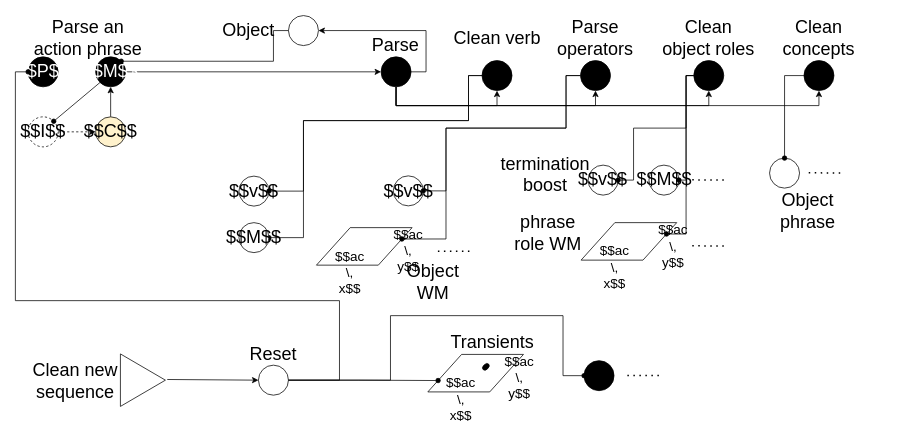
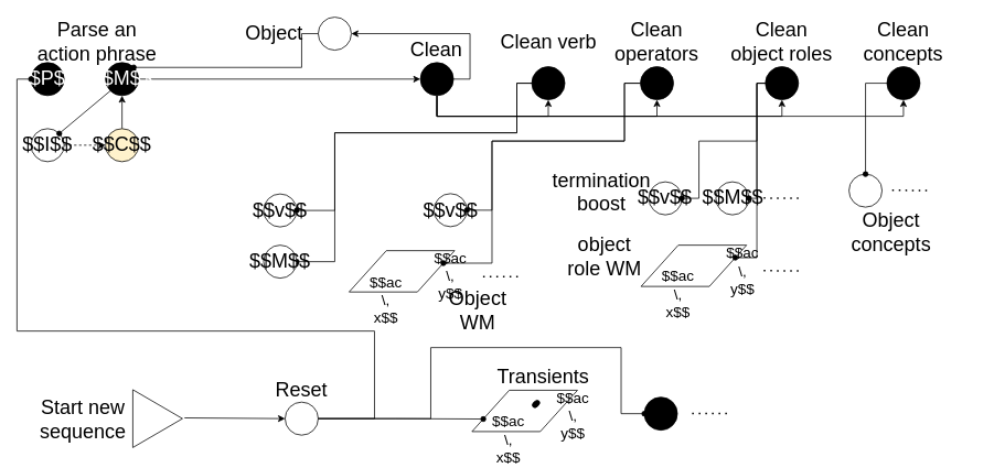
  <mxCell id="0" />
  <mxCell id="1" parent="0" />
  <mxCell id="2" style="edgeStyle=orthogonalEdgeStyle;rounded=0;orthogonalLoop=1;jettySize=auto;html=1;exitX=1;exitY=0.5;exitDx=0;exitDy=0;entryX=0;entryY=0.5;entryDx=0;entryDy=0;fontSize=24;dashed=1;" edge="1" parent="1" source="3" target="5"><mxGeometry relative="1" as="geometry" /></mxCell>
- <mxCell id="3" value="&lt;font style=&quot;font-size: 24px&quot;&gt;$$I$$&lt;/font&gt;" style="ellipse;whiteSpace=wrap;html=1;aspect=fixed;fillColor=none;dashed=1;" vertex="1" parent="1"><mxGeometry x="37" y="155" width="40" height="40" as="geometry" /></mxCell>
+ <mxCell id="3" value="&lt;font style=&quot;font-size: 24px&quot;&gt;$$I$$&lt;/font&gt;" style="ellipse;whiteSpace=wrap;html=1;aspect=fixed;fillColor=none;" vertex="1" parent="1"><mxGeometry x="37" y="155" width="40" height="40" as="geometry" /></mxCell>
  <mxCell id="4" style="edgeStyle=orthogonalEdgeStyle;rounded=0;orthogonalLoop=1;jettySize=auto;html=1;exitX=0.5;exitY=0;exitDx=0;exitDy=0;entryX=0.5;entryY=1;entryDx=0;entryDy=0;fontSize=24;" edge="1" parent="1" source="5" target="9"><mxGeometry relative="1" as="geometry" /></mxCell>
  <mxCell id="5" value="&lt;font style=&quot;font-size: 24px&quot;&gt;$$C$$&lt;/font&gt;" style="ellipse;whiteSpace=wrap;html=1;aspect=fixed;fillColor=#fff2cc;" vertex="1" parent="1"><mxGeometry x="127" y="155" width="40" height="40" as="geometry" /></mxCell>
  <mxCell id="6" value="&lt;font style=&quot;font-size: 24px&quot; color=&quot;#FFFFFF&quot;&gt;$$P$$&lt;/font&gt;" style="ellipse;whiteSpace=wrap;html=1;aspect=fixed;fillColor=#000000;" vertex="1" parent="1"><mxGeometry x="37" y="75" width="40" height="40" as="geometry" /></mxCell>
  <mxCell id="7" style="rounded=0;orthogonalLoop=1;jettySize=auto;html=1;exitX=0;exitY=1;exitDx=0;exitDy=0;entryX=1;entryY=0;entryDx=0;entryDy=0;fontSize=24;endArrow=oval;endFill=1;" edge="1" parent="1" source="9" target="3"><mxGeometry relative="1" as="geometry" /></mxCell>
  <mxCell id="8" style="edgeStyle=orthogonalEdgeStyle;rounded=0;orthogonalLoop=1;jettySize=auto;html=1;exitX=1;exitY=0.5;exitDx=0;exitDy=0;entryX=0;entryY=0.5;entryDx=0;entryDy=0;" edge="1" parent="1" source="9" target="16"><mxGeometry relative="1" as="geometry"><mxPoint x="367" y="95" as="targetPoint" /></mxGeometry></mxCell>
  <mxCell id="9" value="&lt;font style=&quot;font-size: 24px&quot; color=&quot;#FFFFFF&quot;&gt;$$M$$&lt;/font&gt;" style="ellipse;whiteSpace=wrap;html=1;aspect=fixed;fillColor=#000000;" vertex="1" parent="1"><mxGeometry x="127" y="75" width="40" height="40" as="geometry" /></mxCell>
  <mxCell id="10" value="Parse an action phrase" style="text;html=1;strokeColor=none;fillColor=none;align=center;verticalAlign=middle;whiteSpace=wrap;rounded=0;fontFamily=Helvetica;fontSize=24;fontColor=default;" vertex="1" parent="1"><mxGeometry x="37" y="35" width="160" height="30" as="geometry" /></mxCell>
  <mxCell id="11" style="edgeStyle=orthogonalEdgeStyle;rounded=0;orthogonalLoop=1;jettySize=auto;html=1;exitX=1;exitY=0.5;exitDx=0;exitDy=0;entryX=1;entryY=0.5;entryDx=0;entryDy=0;" edge="1" parent="1" source="16" target="58"><mxGeometry relative="1" as="geometry"><mxPoint x="517" y="40" as="targetPoint" /></mxGeometry></mxCell>
  <mxCell id="12" style="edgeStyle=orthogonalEdgeStyle;rounded=0;orthogonalLoop=1;jettySize=auto;html=1;exitX=0.5;exitY=1;exitDx=0;exitDy=0;entryX=0.5;entryY=1;entryDx=0;entryDy=0;endArrow=classic;endFill=1;" edge="1" parent="1" source="16" target="20"><mxGeometry relative="1" as="geometry" /></mxCell>
  <mxCell id="13" style="edgeStyle=orthogonalEdgeStyle;rounded=0;orthogonalLoop=1;jettySize=auto;html=1;exitX=0.5;exitY=1;exitDx=0;exitDy=0;entryX=0.5;entryY=1;entryDx=0;entryDy=0;endArrow=classic;endFill=1;" edge="1" parent="1" source="16" target="25"><mxGeometry relative="1" as="geometry" /></mxCell>
  <mxCell id="14" style="edgeStyle=orthogonalEdgeStyle;rounded=0;orthogonalLoop=1;jettySize=auto;html=1;exitX=0.5;exitY=1;exitDx=0;exitDy=0;entryX=0.5;entryY=1;entryDx=0;entryDy=0;endArrow=classic;endFill=1;" edge="1" parent="1" source="16" target="34"><mxGeometry relative="1" as="geometry" /></mxCell>
  <mxCell id="15" style="edgeStyle=orthogonalEdgeStyle;rounded=0;orthogonalLoop=1;jettySize=auto;html=1;exitX=0.5;exitY=1;exitDx=0;exitDy=0;entryX=0.5;entryY=1;entryDx=0;entryDy=0;endArrow=classic;endFill=1;" edge="1" parent="1" source="16" target="44"><mxGeometry relative="1" as="geometry" /></mxCell>
  <mxCell id="16" value="" style="ellipse;whiteSpace=wrap;html=1;aspect=fixed;fillColor=#000000;" vertex="1" parent="1"><mxGeometry x="507.44" y="75" width="40" height="40" as="geometry" /></mxCell>
- <mxCell id="17" value="Parse" style="text;html=1;strokeColor=none;fillColor=none;align=center;verticalAlign=middle;whiteSpace=wrap;rounded=0;fontFamily=Helvetica;fontSize=24;fontColor=default;" vertex="1" parent="1"><mxGeometry x="447.44" y="45" width="160" height="30" as="geometry" /></mxCell>
+ <mxCell id="17" value="Clean" style="text;html=1;strokeColor=none;fillColor=none;align=center;verticalAlign=middle;whiteSpace=wrap;rounded=0;fontFamily=Helvetica;fontSize=24;fontColor=default;" vertex="1" parent="1"><mxGeometry x="447.44" y="45" width="160" height="30" as="geometry" /></mxCell>
  <mxCell id="18" style="edgeStyle=orthogonalEdgeStyle;rounded=0;orthogonalLoop=1;jettySize=auto;html=1;exitX=0;exitY=0.5;exitDx=0;exitDy=0;entryX=1;entryY=0.5;entryDx=0;entryDy=0;endArrow=oval;endFill=1;" edge="1" parent="1" source="20" target="23"><mxGeometry relative="1" as="geometry"><Array as="points"><mxPoint x="624" y="100" /><mxPoint x="624" y="160" /><mxPoint x="404" y="160" /><mxPoint x="404" y="254" /></Array></mxGeometry></mxCell>
  <mxCell id="19" style="edgeStyle=orthogonalEdgeStyle;rounded=0;orthogonalLoop=1;jettySize=auto;html=1;exitX=0;exitY=0.5;exitDx=0;exitDy=0;entryX=1;entryY=0.5;entryDx=0;entryDy=0;endArrow=oval;endFill=1;" edge="1" parent="1" source="20" target="22"><mxGeometry relative="1" as="geometry"><Array as="points"><mxPoint x="624" y="100" /><mxPoint x="624" y="160" /><mxPoint x="404" y="160" /><mxPoint x="404" y="316" /></Array></mxGeometry></mxCell>
  <mxCell id="20" value="" style="ellipse;whiteSpace=wrap;html=1;aspect=fixed;fillColor=#000000;" vertex="1" parent="1"><mxGeometry x="642" y="80" width="40" height="40" as="geometry" /></mxCell>
  <mxCell id="21" value="Clean verb" style="text;html=1;strokeColor=none;fillColor=none;align=center;verticalAlign=middle;whiteSpace=wrap;rounded=0;fontFamily=Helvetica;fontSize=24;fontColor=default;" vertex="1" parent="1"><mxGeometry x="588.5" y="35" width="147" height="30" as="geometry" /></mxCell>
  <mxCell id="22" value="&lt;font style=&quot;font-size: 24px&quot;&gt;$$M$$&lt;/font&gt;" style="ellipse;whiteSpace=wrap;html=1;aspect=fixed;" vertex="1" parent="1"><mxGeometry x="318" y="296" width="40" height="40" as="geometry" /></mxCell>
  <mxCell id="23" value="&lt;font style=&quot;font-size: 24px&quot;&gt;$$v$$&lt;/font&gt;" style="ellipse;whiteSpace=wrap;html=1;aspect=fixed;fillColor=none;" vertex="1" parent="1"><mxGeometry x="318" y="234" width="40" height="40" as="geometry" /></mxCell>
  <mxCell id="24" style="edgeStyle=orthogonalEdgeStyle;rounded=0;orthogonalLoop=1;jettySize=auto;html=1;exitX=0;exitY=0.5;exitDx=0;exitDy=0;entryX=1;entryY=0.5;entryDx=0;entryDy=0;endArrow=oval;endFill=1;" edge="1" parent="1" source="25" target="32"><mxGeometry relative="1" as="geometry"><Array as="points"><mxPoint x="754" y="100" /><mxPoint x="754" y="170" /><mxPoint x="594" y="170" /><mxPoint x="594" y="254" /></Array></mxGeometry></mxCell>
  <mxCell id="25" value="" style="ellipse;whiteSpace=wrap;html=1;aspect=fixed;fillColor=#000000;" vertex="1" parent="1"><mxGeometry x="773.28" y="80" width="40" height="40" as="geometry" /></mxCell>
- <mxCell id="26" value="Parse operators " style="text;html=1;strokeColor=none;fillColor=none;align=center;verticalAlign=middle;whiteSpace=wrap;rounded=0;fontFamily=Helvetica;fontSize=24;fontColor=default;" vertex="1" parent="1"><mxGeometry x="752.28" y="35" width="82" height="30" as="geometry" /></mxCell>
+ <mxCell id="26" value="Clean operators " style="text;html=1;strokeColor=none;fillColor=none;align=center;verticalAlign=middle;whiteSpace=wrap;rounded=0;fontFamily=Helvetica;fontSize=24;fontColor=default;" vertex="1" parent="1"><mxGeometry x="752.28" y="35" width="82" height="30" as="geometry" /></mxCell>
  <mxCell id="27" value="" style="shape=parallelogram;perimeter=parallelogramPerimeter;whiteSpace=wrap;html=1;fixedSize=1;fontFamily=Courier New;fontSize=9;size=45;fillColor=default;strokeColor=#000000;" vertex="1" parent="1"><mxGeometry x="421.31" y="302.67" width="127.5" height="50" as="geometry" /></mxCell>
  <mxCell id="28" value="&lt;font style=&quot;font-size: 18px&quot; face=&quot;Helvetica&quot;&gt;$$ac \, x$$&lt;/font&gt;" style="text;html=1;strokeColor=none;fillColor=none;align=center;verticalAlign=middle;whiteSpace=wrap;rounded=0;fontFamily=Courier New;fontSize=9;" vertex="1" parent="1"><mxGeometry x="445.75" y="352.67" width="40" height="20" as="geometry" /></mxCell>
  <mxCell id="29" value="&lt;font style=&quot;font-size: 18px&quot; face=&quot;Helvetica&quot;&gt;$$ac \, y$$&lt;/font&gt;" style="text;html=1;strokeColor=none;fillColor=none;align=center;verticalAlign=middle;whiteSpace=wrap;rounded=0;fontFamily=Courier New;fontSize=9;rotation=0;" vertex="1" parent="1"><mxGeometry x="523.75" y="324.33" width="40" height="20" as="geometry" /></mxCell>
  <mxCell id="30" value="&lt;div&gt;&lt;font style=&quot;font-size: 24px&quot;&gt;Object WM&lt;br&gt;&lt;/font&gt;&lt;/div&gt;" style="text;html=1;strokeColor=none;fillColor=none;align=center;verticalAlign=middle;whiteSpace=wrap;rounded=0;" vertex="1" parent="1"><mxGeometry x="523.75" y="360.67" width="106" height="29" as="geometry" /></mxCell>
  <mxCell id="31" value="" style="endArrow=none;dashed=1;html=1;dashPattern=1 3;strokeWidth=2;rounded=0;" edge="1" parent="1"><mxGeometry width="50" height="50" relative="1" as="geometry"><mxPoint x="583.22" y="334.04" as="sourcePoint" /><mxPoint x="625.22" y="334.3" as="targetPoint" /></mxGeometry></mxCell>
  <mxCell id="32" value="&lt;font style=&quot;font-size: 24px&quot;&gt;$$v$$&lt;/font&gt;" style="ellipse;whiteSpace=wrap;html=1;aspect=fixed;fillColor=none;" vertex="1" parent="1"><mxGeometry x="523.75" y="233.67" width="40" height="40" as="geometry" /></mxCell>
  <mxCell id="33" style="edgeStyle=orthogonalEdgeStyle;rounded=0;orthogonalLoop=1;jettySize=auto;html=1;exitX=0;exitY=0.5;exitDx=0;exitDy=0;entryX=1;entryY=0.5;entryDx=0;entryDy=0;endArrow=oval;endFill=1;" edge="1" parent="1" source="34" target="41"><mxGeometry relative="1" as="geometry"><Array as="points"><mxPoint x="914" y="100" /><mxPoint x="914" y="170" /><mxPoint x="844" y="170" /><mxPoint x="844" y="239" /></Array></mxGeometry></mxCell>
  <mxCell id="34" value="" style="ellipse;whiteSpace=wrap;html=1;aspect=fixed;fillColor=#000000;" vertex="1" parent="1"><mxGeometry x="924.28" y="80" width="40" height="40" as="geometry" /></mxCell>
  <mxCell id="35" value="&lt;div&gt;Clean &lt;br&gt;&lt;/div&gt;&lt;div&gt;object roles &lt;/div&gt;" style="text;html=1;strokeColor=none;fillColor=none;align=center;verticalAlign=middle;whiteSpace=wrap;rounded=0;fontFamily=Helvetica;fontSize=24;fontColor=default;" vertex="1" parent="1"><mxGeometry x="849.28" y="35" width="190" height="30" as="geometry" /></mxCell>
  <mxCell id="36" value="" style="shape=parallelogram;perimeter=parallelogramPerimeter;whiteSpace=wrap;html=1;fixedSize=1;fontFamily=Courier New;fontSize=9;size=45;fillColor=default;strokeColor=#000000;" vertex="1" parent="1"><mxGeometry x="774.06" y="296" width="127.5" height="50" as="geometry" /></mxCell>
  <mxCell id="37" value="&lt;font style=&quot;font-size: 18px&quot; face=&quot;Helvetica&quot;&gt;$$ac \, x$$&lt;/font&gt;" style="text;html=1;strokeColor=none;fillColor=none;align=center;verticalAlign=middle;whiteSpace=wrap;rounded=0;fontFamily=Courier New;fontSize=9;" vertex="1" parent="1"><mxGeometry x="798.5" y="346" width="40" height="20" as="geometry" /></mxCell>
  <mxCell id="38" value="&lt;font style=&quot;font-size: 18px&quot; face=&quot;Helvetica&quot;&gt;$$ac \, y$$&lt;/font&gt;" style="text;html=1;strokeColor=none;fillColor=none;align=center;verticalAlign=middle;whiteSpace=wrap;rounded=0;fontFamily=Courier New;fontSize=9;rotation=0;" vertex="1" parent="1"><mxGeometry x="876.5" y="317.67" width="40" height="20" as="geometry" /></mxCell>
- <mxCell id="39" value="&lt;div&gt;&lt;font style=&quot;font-size: 24px&quot;&gt;phrase role WM&lt;br&gt;&lt;/font&gt;&lt;/div&gt;" style="text;html=1;strokeColor=none;fillColor=none;align=center;verticalAlign=middle;whiteSpace=wrap;rounded=0;" vertex="1" parent="1"><mxGeometry x="677.44" y="295.33" width="106" height="29" as="geometry" /></mxCell>
+ <mxCell id="39" value="&lt;div&gt;&lt;font style=&quot;font-size: 24px&quot;&gt;object role WM&lt;br&gt;&lt;/font&gt;&lt;/div&gt;" style="text;html=1;strokeColor=none;fillColor=none;align=center;verticalAlign=middle;whiteSpace=wrap;rounded=0;" vertex="1" parent="1"><mxGeometry x="677.44" y="295.33" width="106" height="29" as="geometry" /></mxCell>
  <mxCell id="40" value="" style="endArrow=none;dashed=1;html=1;dashPattern=1 3;strokeWidth=2;rounded=0;" edge="1" parent="1"><mxGeometry width="50" height="50" relative="1" as="geometry"><mxPoint x="922.28" y="326.91" as="sourcePoint" /><mxPoint x="964.28" y="327.17" as="targetPoint" /></mxGeometry></mxCell>
  <mxCell id="41" value="&lt;font style=&quot;font-size: 24px&quot;&gt;$$v$$&lt;/font&gt;" style="ellipse;whiteSpace=wrap;html=1;aspect=fixed;fillColor=none;" vertex="1" parent="1"><mxGeometry x="783.44" y="219.34" width="40" height="40" as="geometry" /></mxCell>
  <mxCell id="42" value="termination boost" style="text;html=1;strokeColor=none;fillColor=none;align=center;verticalAlign=middle;whiteSpace=wrap;rounded=0;fontFamily=Helvetica;fontSize=24;fontColor=default;" vertex="1" parent="1"><mxGeometry x="652.78" y="210" width="147" height="43.33" as="geometry" /></mxCell>
  <mxCell id="43" style="edgeStyle=orthogonalEdgeStyle;rounded=0;orthogonalLoop=1;jettySize=auto;html=1;exitX=0;exitY=0.5;exitDx=0;exitDy=0;entryX=0.5;entryY=0;entryDx=0;entryDy=0;fontColor=#FFFFFF;endArrow=oval;endFill=1;" edge="1" parent="1" source="44" target="48"><mxGeometry relative="1" as="geometry" /></mxCell>
  <mxCell id="44" value="" style="ellipse;whiteSpace=wrap;html=1;aspect=fixed;fillColor=#000000;" vertex="1" parent="1"><mxGeometry x="1071.14" y="80" width="40" height="40" as="geometry" /></mxCell>
  <mxCell id="45" value="&lt;div&gt;Clean &lt;br&gt;&lt;/div&gt;&lt;div&gt;concepts &lt;/div&gt;" style="text;html=1;strokeColor=none;fillColor=none;align=center;verticalAlign=middle;whiteSpace=wrap;rounded=0;fontFamily=Helvetica;fontSize=24;fontColor=default;" vertex="1" parent="1"><mxGeometry x="1003.28" y="35" width="175.72" height="30" as="geometry" /></mxCell>
  <mxCell id="46" value="&lt;font style=&quot;font-size: 24px&quot;&gt;$$M$$&lt;/font&gt;" style="ellipse;whiteSpace=wrap;html=1;aspect=fixed;" vertex="1" parent="1"><mxGeometry x="864.5" y="219.34" width="40" height="40" as="geometry" /></mxCell>
  <mxCell id="47" value="" style="endArrow=none;dashed=1;html=1;dashPattern=1 3;strokeWidth=2;rounded=0;" edge="1" parent="1"><mxGeometry width="50" height="50" relative="1" as="geometry"><mxPoint x="922.28" y="238.97" as="sourcePoint" /><mxPoint x="964.28" y="239.23" as="targetPoint" /></mxGeometry></mxCell>
  <mxCell id="48" value="" style="ellipse;whiteSpace=wrap;html=1;aspect=fixed;fillColor=none;" vertex="1" parent="1"><mxGeometry x="1025.28" y="210" width="40" height="40" as="geometry" /></mxCell>
  <mxCell id="49" value="" style="endArrow=none;dashed=1;html=1;dashPattern=1 3;strokeWidth=2;rounded=0;" edge="1" parent="1"><mxGeometry width="50" height="50" relative="1" as="geometry"><mxPoint x="1077.5" y="229.58" as="sourcePoint" /><mxPoint x="1119.5" y="229.84" as="targetPoint" /></mxGeometry></mxCell>
- <mxCell id="50" value="Object phrase" style="text;html=1;strokeColor=none;fillColor=none;align=center;verticalAlign=middle;whiteSpace=wrap;rounded=0;fontFamily=Helvetica;fontSize=24;fontColor=default;" vertex="1" parent="1"><mxGeometry x="1003.28" y="259.34" width="147" height="43.33" as="geometry" /></mxCell>
+ <mxCell id="50" value="Object concepts" style="text;html=1;strokeColor=none;fillColor=none;align=center;verticalAlign=middle;whiteSpace=wrap;rounded=0;fontFamily=Helvetica;fontSize=24;fontColor=default;" vertex="1" parent="1"><mxGeometry x="1003.28" y="259.34" width="147" height="43.33" as="geometry" /></mxCell>
  <mxCell id="51" value="" style="endArrow=classic;html=1;rounded=0;entryX=0;entryY=0.5;entryDx=0;entryDy=0;" edge="1" parent="1" target="53"><mxGeometry width="50" height="50" relative="1" as="geometry"><mxPoint x="222.44" y="505.09" as="sourcePoint" /><mxPoint x="370" y="505" as="targetPoint" /></mxGeometry></mxCell>
  <mxCell id="52" style="edgeStyle=orthogonalEdgeStyle;rounded=0;orthogonalLoop=1;jettySize=auto;html=1;exitX=1;exitY=0.5;exitDx=0;exitDy=0;entryX=0;entryY=0.5;entryDx=0;entryDy=0;endArrow=oval;endFill=1;" edge="1" parent="1" source="53" target="6"><mxGeometry relative="1" as="geometry"><Array as="points"><mxPoint x="452" y="506" /><mxPoint x="452" y="400" /><mxPoint x="20" y="400" /><mxPoint x="20" y="95" /></Array></mxGeometry></mxCell>
  <mxCell id="53" value="" style="ellipse;whiteSpace=wrap;html=1;aspect=fixed;fillColor=none;" vertex="1" parent="1"><mxGeometry x="344" y="486" width="40" height="40" as="geometry" /></mxCell>
  <mxCell id="54" value="" style="triangle;whiteSpace=wrap;html=1;fillColor=none;" vertex="1" parent="1"><mxGeometry x="160" y="471" width="60" height="70" as="geometry" /></mxCell>
- <mxCell id="55" value="Clean new sequence" style="text;html=1;strokeColor=none;fillColor=none;align=center;verticalAlign=middle;whiteSpace=wrap;rounded=0;fontFamily=Helvetica;fontSize=24;fontColor=default;" vertex="1" parent="1"><mxGeometry x="20" y="491.66" width="160" height="30" as="geometry" /></mxCell>
+ <mxCell id="55" value="Start new sequence" style="text;html=1;strokeColor=none;fillColor=none;align=center;verticalAlign=middle;whiteSpace=wrap;rounded=0;fontFamily=Helvetica;fontSize=24;fontColor=default;" vertex="1" parent="1"><mxGeometry x="20" y="491.66" width="160" height="30" as="geometry" /></mxCell>
  <mxCell id="56" value="Reset" style="text;html=1;strokeColor=none;fillColor=none;align=center;verticalAlign=middle;whiteSpace=wrap;rounded=0;fontFamily=Helvetica;fontSize=24;fontColor=default;" vertex="1" parent="1"><mxGeometry x="284" y="456" width="160" height="30" as="geometry" /></mxCell>
  <mxCell id="57" style="edgeStyle=orthogonalEdgeStyle;rounded=0;orthogonalLoop=1;jettySize=auto;html=1;exitX=0;exitY=0.5;exitDx=0;exitDy=0;entryX=1;entryY=0;entryDx=0;entryDy=0;endArrow=oval;endFill=1;" edge="1" parent="1" source="58" target="9"><mxGeometry relative="1" as="geometry"><Array as="points"><mxPoint x="364" y="40" /><mxPoint x="364" y="81" /></Array></mxGeometry></mxCell>
  <mxCell id="58" value="" style="ellipse;whiteSpace=wrap;html=1;aspect=fixed;fillColor=none;" vertex="1" parent="1"><mxGeometry x="384" width="40" height="40" as="geometry" y="20" /></mxCell>
  <mxCell id="59" value="" style="shape=parallelogram;perimeter=parallelogramPerimeter;whiteSpace=wrap;html=1;fixedSize=1;fontFamily=Courier New;fontSize=9;size=45;fillColor=default;strokeColor=#000000;" vertex="1" parent="1"><mxGeometry x="569.78" y="471.66" width="127.5" height="50" as="geometry" /></mxCell>
  <mxCell id="60" value="&lt;font style=&quot;font-size: 18px&quot; face=&quot;Helvetica&quot;&gt;$$ac \, x$$&lt;/font&gt;" style="text;html=1;strokeColor=none;fillColor=none;align=center;verticalAlign=middle;whiteSpace=wrap;rounded=0;fontFamily=Courier New;fontSize=9;" vertex="1" parent="1"><mxGeometry x="594.22" y="521.66" width="40" height="20" as="geometry" /></mxCell>
  <mxCell id="61" value="&lt;font style=&quot;font-size: 18px&quot; face=&quot;Helvetica&quot;&gt;$$ac \, y$$&lt;/font&gt;" style="text;html=1;strokeColor=none;fillColor=none;align=center;verticalAlign=middle;whiteSpace=wrap;rounded=0;fontFamily=Courier New;fontSize=9;rotation=0;" vertex="1" parent="1"><mxGeometry x="672.22" y="493" width="40" height="20" as="geometry" /></mxCell>
  <mxCell id="62" value="&lt;div&gt;&lt;font style=&quot;font-size: 24px&quot;&gt;Transients&lt;br&gt;&lt;/font&gt;&lt;/div&gt;" style="text;html=1;strokeColor=none;fillColor=none;align=center;verticalAlign=middle;whiteSpace=wrap;rounded=0;" vertex="1" parent="1"><mxGeometry x="603.22" y="441" width="106" height="29" as="geometry" /></mxCell>
  <mxCell id="63" value="" style="ellipse;whiteSpace=wrap;html=1;aspect=fixed;fillColor=#000000;" vertex="1" parent="1"><mxGeometry x="778" y="480" width="40" height="40" as="geometry" /></mxCell>
  <mxCell id="64" value="" style="endArrow=none;dashed=1;html=1;dashPattern=1 3;strokeWidth=2;rounded=0;" edge="1" parent="1"><mxGeometry width="50" height="50" relative="1" as="geometry"><mxPoint x="835.78" y="499.63" as="sourcePoint" /><mxPoint x="877.78" y="499.89" as="targetPoint" /></mxGeometry></mxCell>
  <mxCell id="65" style="edgeStyle=orthogonalEdgeStyle;rounded=0;orthogonalLoop=1;jettySize=auto;html=1;exitX=1;exitY=0.5;exitDx=0;exitDy=0;entryX=0;entryY=0.5;entryDx=0;entryDy=0;endArrow=oval;endFill=1;" edge="1" parent="1" source="53" target="63"><mxGeometry relative="1" as="geometry"><Array as="points"><mxPoint x="520" y="506" /><mxPoint x="520" y="420" /><mxPoint x="750" y="420" /><mxPoint x="750" y="500" /></Array></mxGeometry></mxCell>
  <mxCell id="66" value="Object" style="text;html=1;strokeColor=none;fillColor=none;align=center;verticalAlign=middle;whiteSpace=wrap;rounded=0;fontFamily=Helvetica;fontSize=24;fontColor=default;" vertex="1" parent="1"><mxGeometry x="271" y="25" width="119.56" height="30" as="geometry" /></mxCell>
  <mxCell id="67" style="edgeStyle=orthogonalEdgeStyle;rounded=0;orthogonalLoop=1;jettySize=auto;html=1;exitX=0;exitY=0.5;exitDx=0;exitDy=0;endArrow=oval;endFill=1;entryX=1;entryY=0.25;entryDx=0;entryDy=0;" edge="1" parent="1" source="25" target="27"><mxGeometry relative="1" as="geometry"><mxPoint x="554" y="300" as="targetPoint" /><Array as="points"><mxPoint x="754" y="100" /><mxPoint x="754" y="170" /><mxPoint x="594" y="170" /><mxPoint x="594" y="318" /></Array></mxGeometry></mxCell>
  <mxCell id="68" style="edgeStyle=orthogonalEdgeStyle;rounded=0;orthogonalLoop=1;jettySize=auto;html=1;exitX=0;exitY=0.5;exitDx=0;exitDy=0;entryX=1;entryY=0.5;entryDx=0;entryDy=0;endArrow=oval;endFill=1;" edge="1" parent="1" source="34" target="46"><mxGeometry relative="1" as="geometry"><Array as="points"><mxPoint x="914" y="100" /><mxPoint x="914" y="239" /></Array></mxGeometry></mxCell>
  <mxCell id="69" style="edgeStyle=orthogonalEdgeStyle;rounded=0;orthogonalLoop=1;jettySize=auto;html=1;exitX=0;exitY=0.5;exitDx=0;exitDy=0;endArrow=oval;endFill=1;entryX=1;entryY=0.25;entryDx=0;entryDy=0;" edge="1" parent="1" source="34" target="36"><mxGeometry relative="1" as="geometry"><mxPoint x="944" y="290" as="targetPoint" /><Array as="points"><mxPoint x="914" y="100" /><mxPoint x="914" y="311" /></Array></mxGeometry></mxCell>
  <mxCell id="70" style="edgeStyle=orthogonalEdgeStyle;rounded=0;orthogonalLoop=1;jettySize=auto;html=1;exitX=1;exitY=0.5;exitDx=0;exitDy=0;entryX=0;entryY=0.75;entryDx=0;entryDy=0;endArrow=oval;endFill=1;" edge="1" parent="1" source="53" target="59"><mxGeometry relative="1" as="geometry" /></mxCell>
  <mxCell id="71" value="" style="ellipse;whiteSpace=wrap;html=1;rotation=-45;fillColor=#000000;" vertex="1" parent="1"><mxGeometry x="642" y="484.79" width="10.31" height="6.87" as="geometry" /></mxCell>
